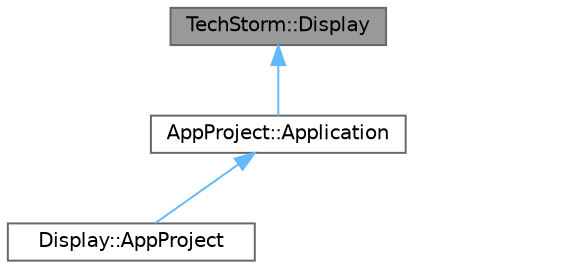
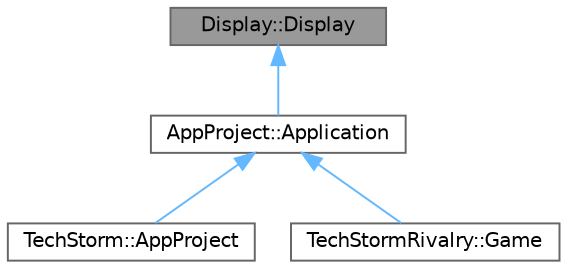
  digraph {
    node [color=gray40 fillcolor=white fontname=Helvetica fontsize=10 shape=box style=filled]
    edge [color=steelblue1 dir=back fontname=Helvetica fontsize=10 labelfontname=Helvetica labelfontsize=10 style=solid]
-   n1 [fillcolor=grey60 fontcolor=black height=0.2 label="TechStorm::Display" width=0.4]
+   n1 [fillcolor=grey60 fontcolor=black height=0.2 label="Display::Display" width=0.4]
    n2 [height=0.2 label="AppProject::Application" width=0.4]
-   n3 [height=0.2 label="Display::AppProject" width=0.4]
+   n3 [height=0.2 label="TechStorm::AppProject" width=0.4]
+   n4 [height=0.2 label="TechStormRivalry::Game" width=0.4]
    n1 -> n2
    n2 -> n3
+   n2 -> n4
  }
